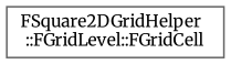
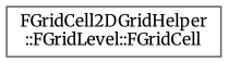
  digraph {
    rankdir=LR
    fontname=Merriweather
-   n1 [color=grey40 fillcolor=white fontname=Merriweather fontsize=10 height=0.2 label="FSquare2DGridHelper\l::FGridLevel::FGridCell" shape=box style=filled width=0.4]
+   n1 [color=grey40 fillcolor=white fontname=Merriweather fontsize=10 height=0.2 label="FGridCell2DGridHelper\l::FGridLevel::FGridCell" shape=box style=filled width=0.4]
  }
